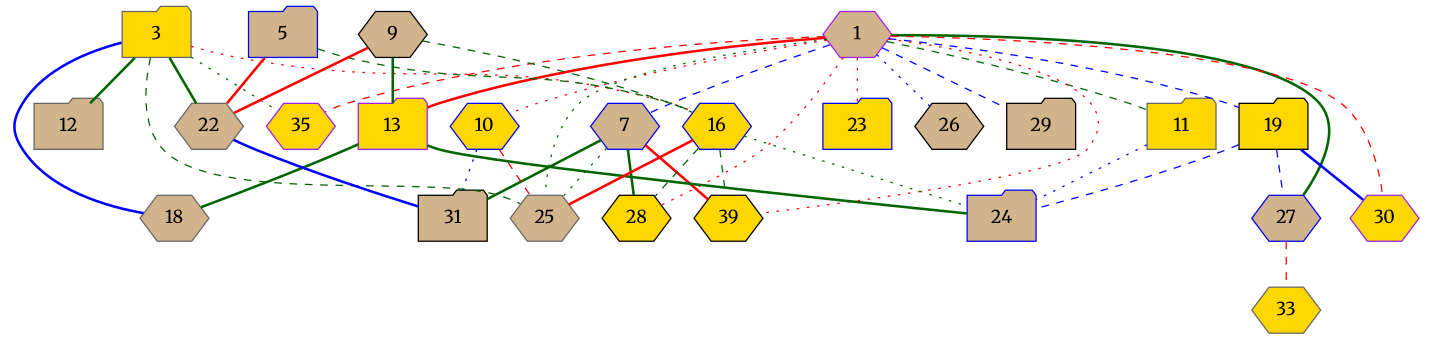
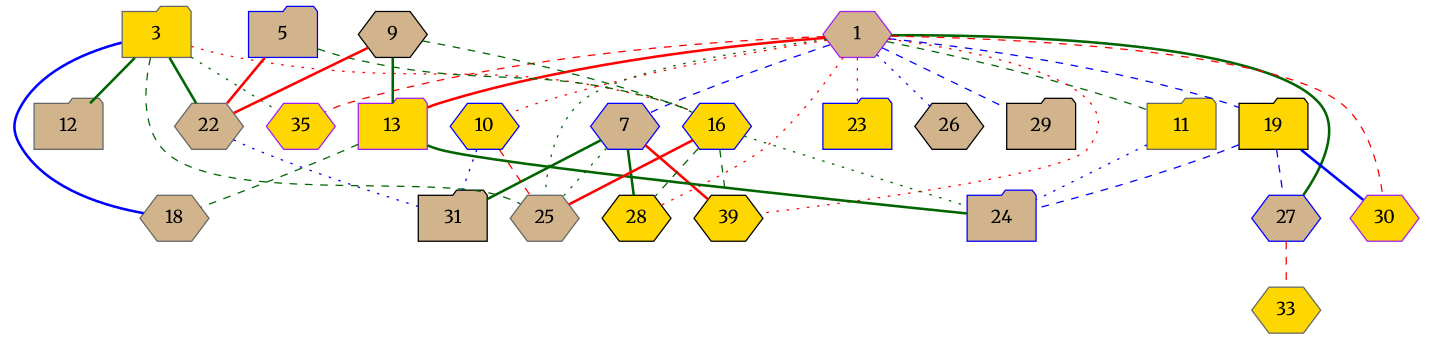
  graph {
    fontname=Merriweather
    node [color=blue fillcolor=tan fontname=Merriweather shape=hexagon style=filled]
    edge [color=darkgreen fontname=Merriweather style=dashed weight=1.0]
    1 [color=purple]
    7
    10 [fillcolor=gold]
    11 [color=gray40 fillcolor=gold shape=folder]
    13 [color=purple fillcolor=gold shape=folder]
    19 [color=black fillcolor=gold shape=folder]
    23 [fillcolor=gold shape=folder]
    25 [color=gray40]
    26 [color=black]
    27
    28 [color=black fillcolor=gold]
    29 [color=black shape=folder]
    30 [color=purple fillcolor=gold]
    n14 [color=black fillcolor=gold label=39]
    35 [color=purple fillcolor=gold]
    31 [color=black shape=folder]
    24 [shape=folder]
    18 [color=gray40]
    33 [color=gray40 fillcolor=gold]
    3 [color=gray40 fillcolor=gold shape=folder]
    12 [color=gray40 shape=folder]
    16 [fillcolor=gold]
    22 [color=gray40]
    5 [shape=folder]
    9 [color=black]
    1 -- 7 [color=blue]
    1 -- 10 [color=red style=dotted weight=2.0]
    1 -- 11
    1 -- 13 [color=red style=bold weight=2.0]
    1 -- 19 [color=blue weight=2.0]
    1 -- 23 [color=red style=dotted]
    1 -- 25 [style=dotted]
    1 -- 26 [color=blue style=dotted]
    1 -- 27 [style=bold]
    1 -- 28 [color=red style=dotted]
    1 -- 29 [color=blue]
    1 -- 30 [color=red]
    1 -- n14 [color=red style=dotted]
    1 -- 35 [color=red]
    7 -- 25 [style=dotted]
    7 -- 28 [style=bold]
    7 -- n14 [color=red style=bold weight=2.0]
    7 -- 31 [style=bold]
    10 -- 25 [color=red]
    10 -- 31 [color=blue style=dotted]
    11 -- 24 [color=blue style=dotted]
    13 -- 24 [style=bold]
-   13 -- 18 [style=bold]
+   13 -- 18
    19 -- 27 [color=blue]
    19 -- 30 [color=blue style=bold]
    19 -- 24 [color=blue]
    27 -- 33 [color=red]
    3 -- 25
    3 -- 35 [style=dotted]
    3 -- 18 [color=blue style=bold]
    3 -- 12 [style=bold]
    3 -- 16 [color=red style=dotted]
    3 -- 22 [style=bold]
    16 -- 25 [color=red style=bold]
    16 -- 28
    16 -- n14 [weight=2.0]
    16 -- 24 [style=dotted]
-   22 -- 31 [color=blue style=bold]
+   22 -- 31 [color=blue style=dotted]
    5 -- 16
    5 -- 22 [color=red style=bold]
    9 -- 13 [style=bold]
    9 -- 16
    9 -- 22 [color=red style=bold]
  }
